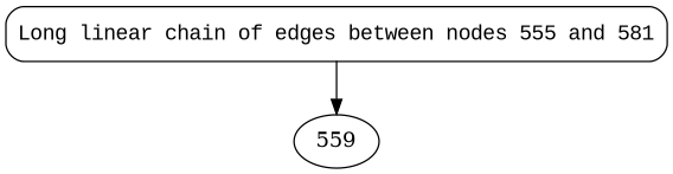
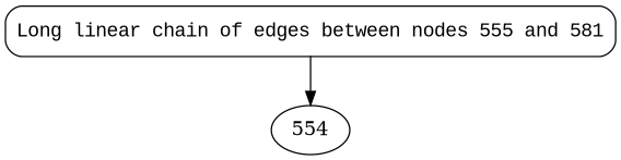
  digraph {
    n1 [fillcolor=white fontname="Courier New" label="Long linear chain of edges between nodes 555 and 581" penwidth=1 shape=Mrecord style="filled,bold"]
-   554 [label=559]
+   554
    n1 -> 554
  }
